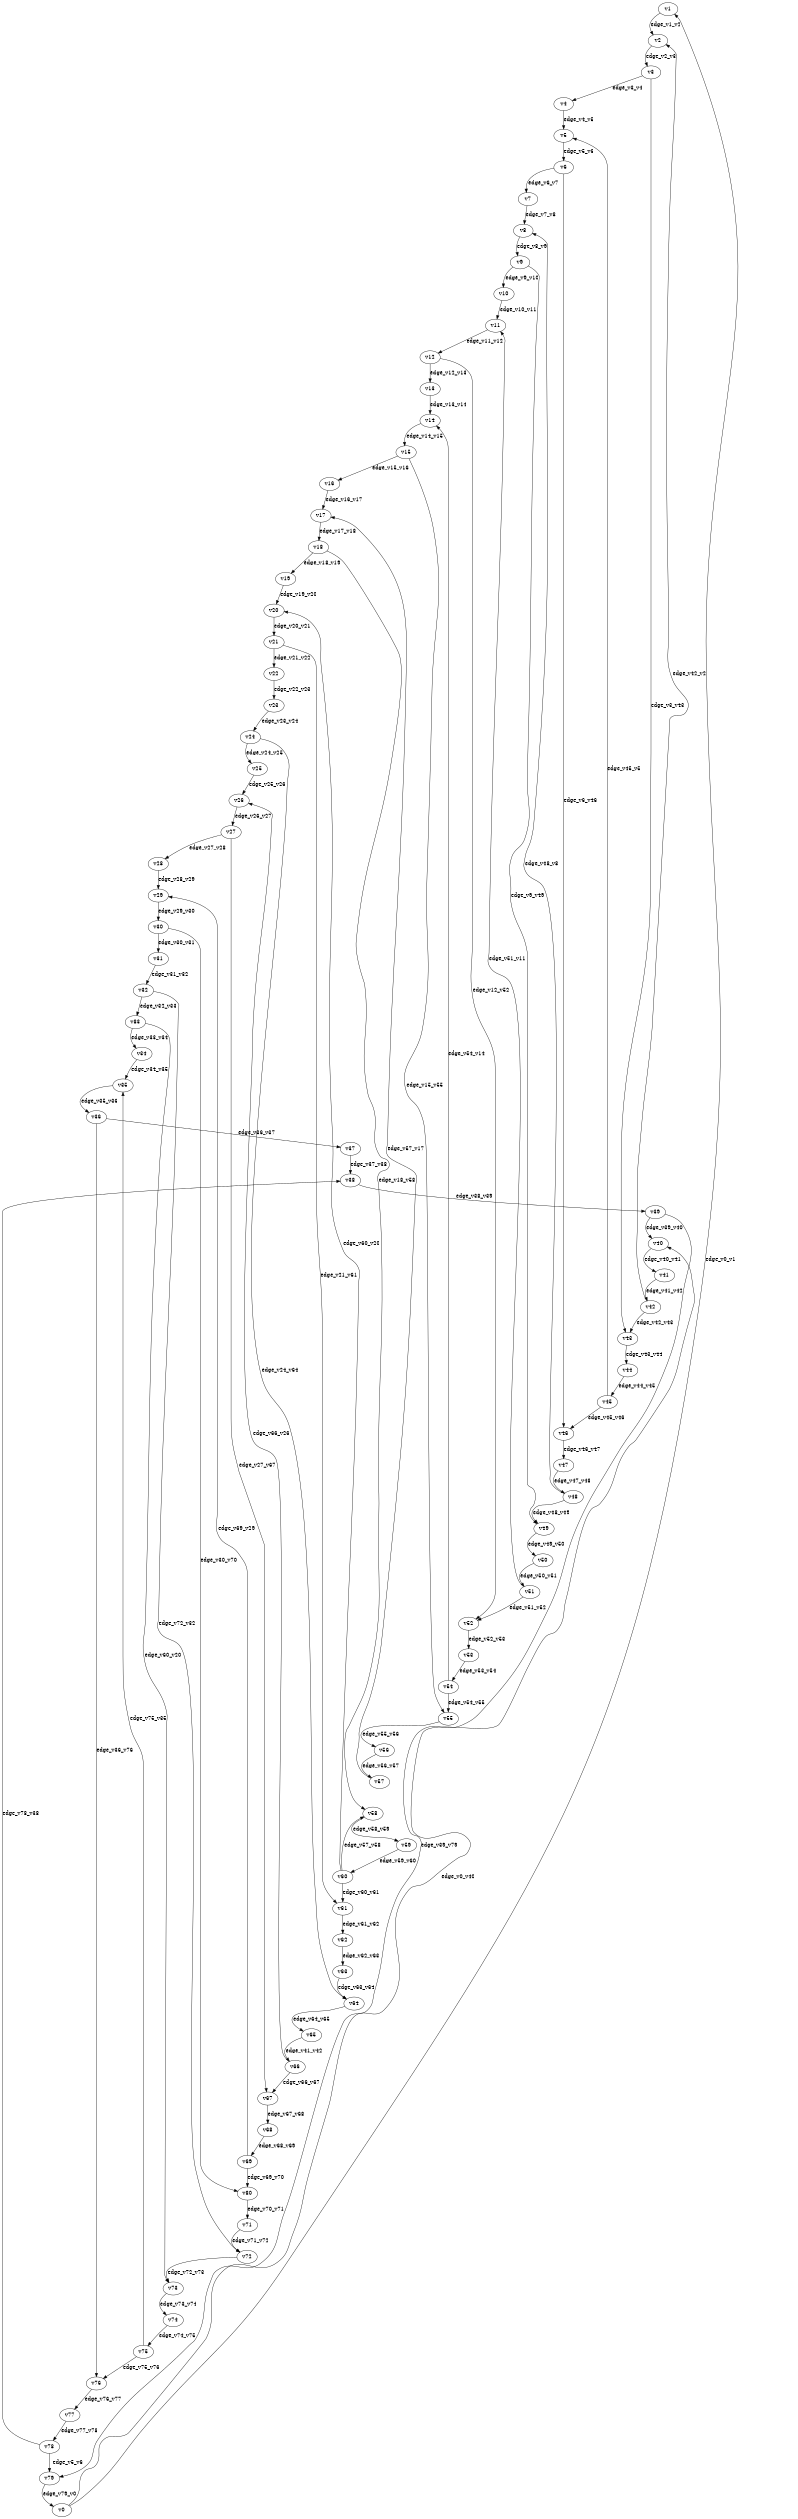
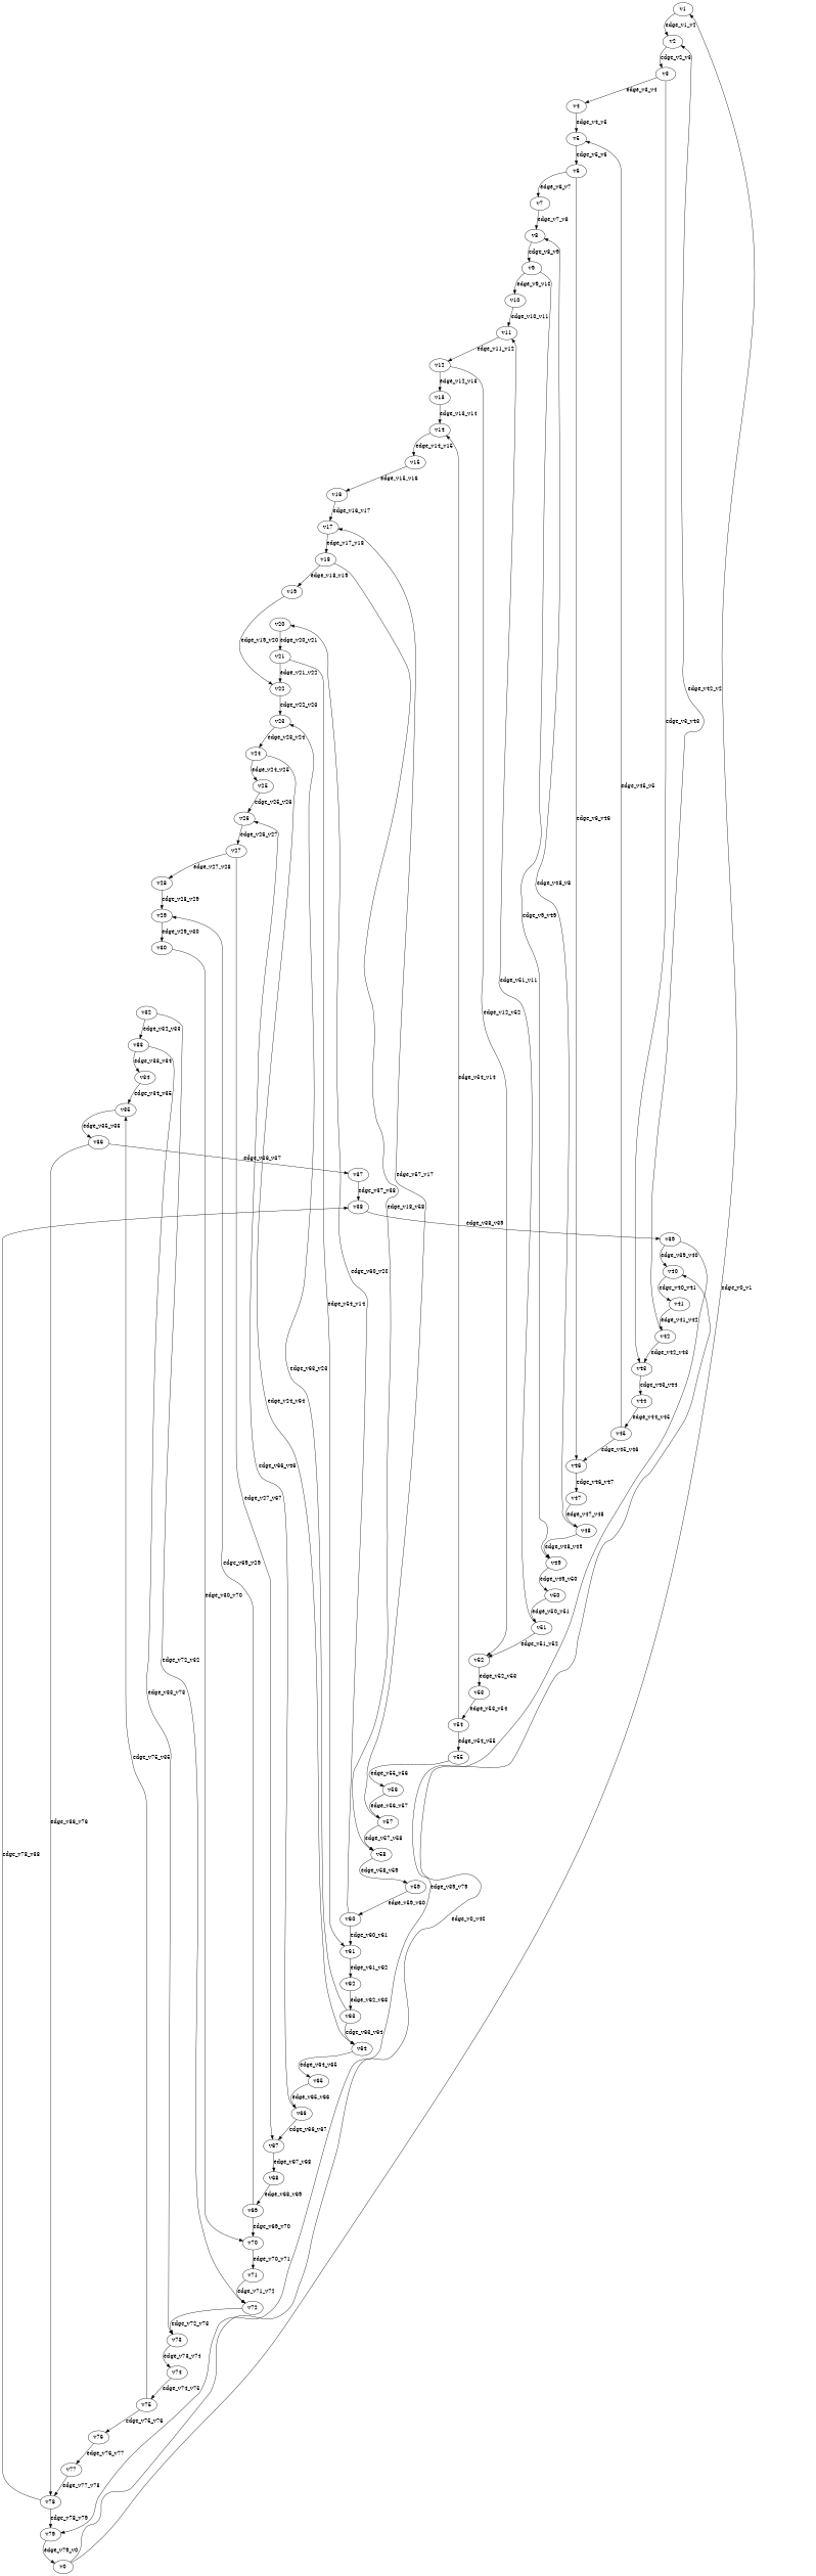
  digraph {
    node [player=0]
    edge [discount=0.295 weight=-4.50]
    v1 [player=1]
    v0
    v40 [player=1]
    v2
    v41
    v3
    v4 [player=1]
    v43 [player=1]
    v5
    v44
    v6
    v7 [player=1]
    v46 [player=1]
    v8
    v47
    v9
    v10 [player=1]
    v49 [player=1]
    v11
    v50
    v12
    v13 [player=1]
    v52 [player=1]
    v14
    v53
    v15
    v16 [player=1]
    v55 [player=1]
    v17
    v56
    v18
    v19 [player=1]
    v58 [player=1]
    v20
    v59
    v21
    v22 [player=1]
    v61 [player=1]
    v23
    v62
    v24
    v25 [player=1]
    v64 [player=1]
    v26
    v65
    v27
    v28 [player=1]
    v67 [player=1]
    v29
    v68
    v30
-   v31 [player=1]
-   v70 [player=1 label=v80]
+   v70 [player=1]
    v32
    v71
    n56 [label=v83]
    v72
    v34 [player=1]
    v73 [player=1]
    v35
    v74
    v36
    v37 [player=1]
    v76 [player=1]
    v38
    v77
    v39
    v79 [player=1]
    v42
    v45
    v48
    v51
    v54
    v57
    v60
    v63
    v66
    v69
    v75
    v78
    v1 -> v2 [label=edge_v1_v2]
    v0 -> v1 [label=edge_v0_v1 weight=-7.00]
    v0 -> v40 [label=edge_v0_v40 weight=-9.28]
    v40 -> v41 [label=edge_v40_v41 weight=-7.00]
    v2 -> v3 [label=edge_v2_v3 weight=-2.00]
    v41 -> v42 [label=edge_v41_v42]
    v3 -> v4 [label=edge_v3_v4 weight=0.50]
    v3 -> v43 [label=edge_v3_v43 weight=1.96]
    v4 -> v5 [label=edge_v4_v5 weight=3.00]
    v43 -> v44 [label=edge_v43_v44 weight=0.50]
    v5 -> v6 [label=edge_v5_v6 weight=5.50]
    v44 -> v45 [label=edge_v44_v45 weight=3.00]
    v6 -> v7 [label=edge_v6_v7 weight=8.00]
    v6 -> v46 [label=edge_v6_v46 weight=11.67]
    v7 -> v8 [label=edge_v7_v8 weight=-9.50]
    v46 -> v47 [label=edge_v46_v47 weight=8.00]
    v8 -> v9 [label=edge_v8_v9 weight=-7.00]
    v47 -> v48 [label=edge_v47_v48 weight=-9.50]
    v9 -> v10 [label=edge_v9_v10]
    v9 -> v49 [label=edge_v9_v49 weight=-3.36]
    v10 -> v11 [label=edge_v10_v11 weight=-2.00]
    v49 -> v50 [label=edge_v49_v50]
    v11 -> v12 [label=edge_v11_v12 weight=0.50]
    v50 -> v51 [label=edge_v50_v51 weight=-2.00]
    v12 -> v13 [label=edge_v12_v13 weight=3.00]
    v12 -> v52 [label=edge_v12_v52 weight=2.81]
    v13 -> v14 [label=edge_v13_v14 weight=5.50]
    v52 -> v53 [label=edge_v52_v53 weight=3.00]
    v14 -> v15 [label=edge_v14_v15 weight=8.00]
    v53 -> v54 [label=edge_v53_v54 weight=5.50]
    v15 -> v16 [label=edge_v15_v16 weight=-9.50]
-   v15 -> v55 [label=edge_v15_v55 weight=-11.40]
    v16 -> v17 [label=edge_v16_v17 weight=-7.00]
    v55 -> v56 [label=edge_v55_v56 weight=-9.50]
    v17 -> v18 [label=edge_v17_v18]
    v56 -> v57 [label=edge_v56_v57 weight=-7.00]
    v18 -> v19 [label=edge_v18_v19 weight=-2.00]
    v18 -> v58 [label=edge_v18_v58 weight=-4.53]
-   v19 -> v20 [label=edge_v19_v20 weight=0.50]
+   v19 -> v22 [label=edge_v19_v20 weight=0.50]
    v58 -> v59 [label=edge_v58_v59 weight=-2.00]
    v20 -> v21 [label=edge_v20_v21 weight=3.00]
    v59 -> v60 [label=edge_v59_v60 weight=0.50]
    v21 -> v22 [label=edge_v21_v22 weight=5.50]
-   v21 -> v61 [label=edge_v21_v61 weight=2.48]
+   v21 -> v61 [label=edge_v54_v14 weight=2.48]
    v22 -> v23 [label=edge_v22_v23 weight=8.00]
    v61 -> v62 [label=edge_v61_v62 weight=5.50]
    v23 -> v24 [label=edge_v23_v24 weight=-9.50]
    v62 -> v63 [label=edge_v62_v63 weight=8.00]
    v24 -> v25 [label=edge_v24_v25 weight=-7.00]
    v24 -> v64 [label=edge_v24_v64 weight=-5.07]
    v25 -> v26 [label=edge_v25_v26]
    v64 -> v65 [label=edge_v64_v65 weight=-7.00]
    v26 -> v27 [label=edge_v26_v27 weight=-2.00]
-   v65 -> v66 [label=edge_v41_v42]
+   v65 -> v66 [label=edge_v65_v66]
    v27 -> v28 [label=edge_v27_v28 weight=0.50]
    v27 -> v67 [label=edge_v27_v67 weight=1.18]
    v28 -> v29 [label=edge_v28_v29 weight=3.00]
    v67 -> v68 [label=edge_v67_v68 weight=0.50]
    v29 -> v30 [label=edge_v29_v30 weight=5.50]
    v68 -> v69 [label=edge_v68_v69 weight=3.00]
-   v30 -> v31 [label=edge_v30_v31 weight=8.00]
    v30 -> v70 [label=edge_v30_v70 weight=4.95]
-   v31 -> v32 [label=edge_v31_v32 weight=-9.50]
    v70 -> v71 [label=edge_v70_v71 weight=8.00]
    v32 -> n56 [label=edge_v32_v33 weight=-7.00]
    v32 -> v72 [label=edge_v72_v32 weight=-5.82]
    v71 -> v72 [label=edge_v71_v72 weight=-9.50]
    n56 -> v34 [label=edge_v33_v34]
-   n56 -> v73 [label=edge_v60_v20 weight=-7.70]
+   n56 -> v73 [label=edge_v33_v73 weight=-7.70]
    v72 -> v73 [label=edge_v72_v73 weight=-7.00]
    v34 -> v35 [label=edge_v34_v35 weight=-2.00]
    v73 -> v74 [label=edge_v73_v74]
    v35 -> v36 [label=edge_v35_v36 weight=0.50]
    v74 -> v75 [label=edge_v74_v75 weight=-2.00]
    v36 -> v37 [label=edge_v36_v37 weight=3.00]
-   v36 -> v76 [label=edge_v36_v76 weight=4.06]
+   v36 -> v78 [label=edge_v36_v76 weight=4.06]
    v37 -> v38 [label=edge_v37_v38 weight=5.50]
    v76 -> v77 [label=edge_v76_v77 weight=3.00]
    v38 -> v39 [label=edge_v38_v39 weight=8.00]
    v77 -> v78 [label=edge_v77_v78 weight=5.50]
    v39 -> v40 [label=edge_v39_v40 weight=-9.50]
    v39 -> v79 [label=edge_v39_v79 weight=-9.11]
    v79 -> v0 [label=edge_v79_v0 weight=-9.50]
    v42 -> v2 [label=edge_v42_v2 weight=-2.41]
    v42 -> v43 [label=edge_v42_v43 weight=-2.00]
    v45 -> v5 [label=edge_v45_v5 weight=3.77]
    v45 -> v46 [label=edge_v45_v46 weight=5.50]
    v48 -> v8 [label=edge_v48_v8 weight=-6.05]
    v48 -> v49 [label=edge_v48_v49 weight=-7.00]
    v51 -> v11 [label=edge_v51_v11 weight=-0.71]
    v51 -> v52 [label=edge_v51_v52 weight=0.50]
    v54 -> v14 [label=edge_v54_v14 weight=8.12]
    v54 -> v55 [label=edge_v54_v55 weight=8.00]
    v57 -> v17 [label=edge_v57_v17 weight=-2.82]
-   v60 -> v58 [label=edge_v57_v58]
+   v57 -> v58 [label=edge_v57_v58]
    v60 -> v20 [label=edge_v60_v20 weight=0.52]
    v60 -> v61 [label=edge_v60_v61 weight=3.00]
+   v63 -> v23 [label=edge_v63_v23 weight=-6.22]
    v63 -> v64 [label=edge_v63_v64 weight=-9.50]
-   v66 -> v26 [label=edge_v66_v26 weight=-1.19]
+   v66 -> v26 [label=edge_v66_v46 weight=-1.19]
    v66 -> v67 [label=edge_v66_v67 weight=-2.00]
    v69 -> v29 [label=edge_v69_v29 weight=2.32]
    v69 -> v70 [label=edge_v69_v70 weight=5.50]
    v75 -> v35 [label=edge_v75_v35 weight=2.69]
    v75 -> v76 [label=edge_v75_v76 weight=0.50]
    v78 -> v38 [label=edge_v78_v38 weight=5.57]
-   v78 -> v79 [label=edge_v5_v6 weight=8.00]
+   v78 -> v79 [label=edge_v78_v79 weight=8.00]
  }
